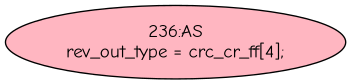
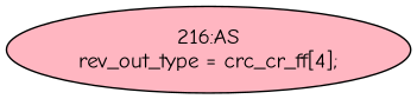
  strict digraph {
    fontname="Comic Neue"
-   n1 [ast="<pyverilog.vparser.ast.Assign object at 0x7fba378bb090>" def_var="['rev_out_type']" fillcolor=lightpink label="236:AS\nrev_out_type = crc_cr_ff[4];" statements="[]" style=filled typ=Assign use_var="['crc_cr_ff']" fontname="Comic Neue"]
+   n1 [ast="<pyverilog.vparser.ast.Assign object at 0x7fba378bb090>" def_var="['rev_out_type']" fillcolor=lightpink label="216:AS\nrev_out_type = crc_cr_ff[4];" statements="[]" style=filled typ=Assign use_var="['crc_cr_ff']" fontname="Comic Neue"]
  }
